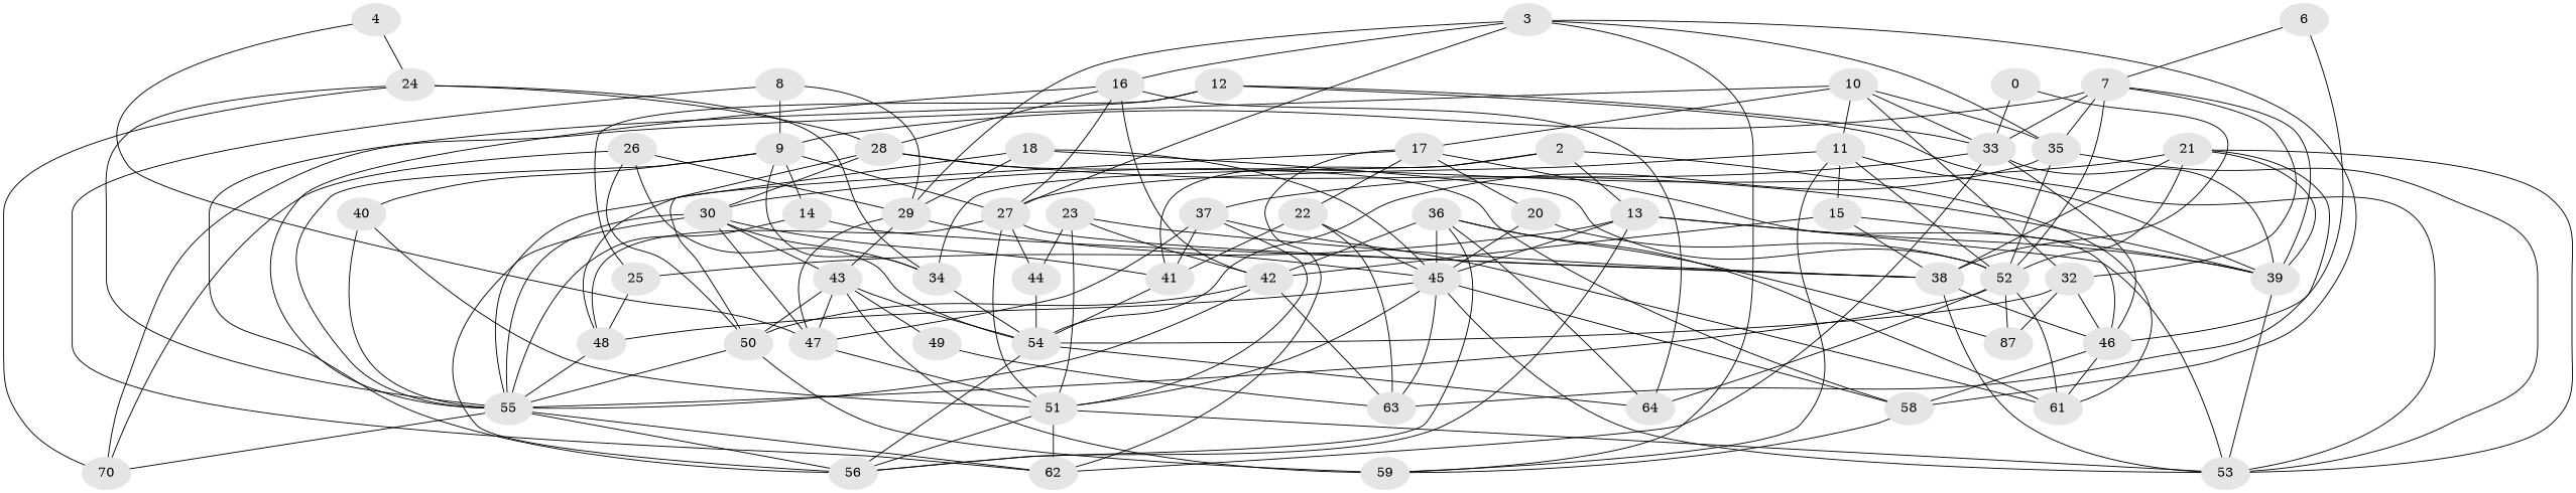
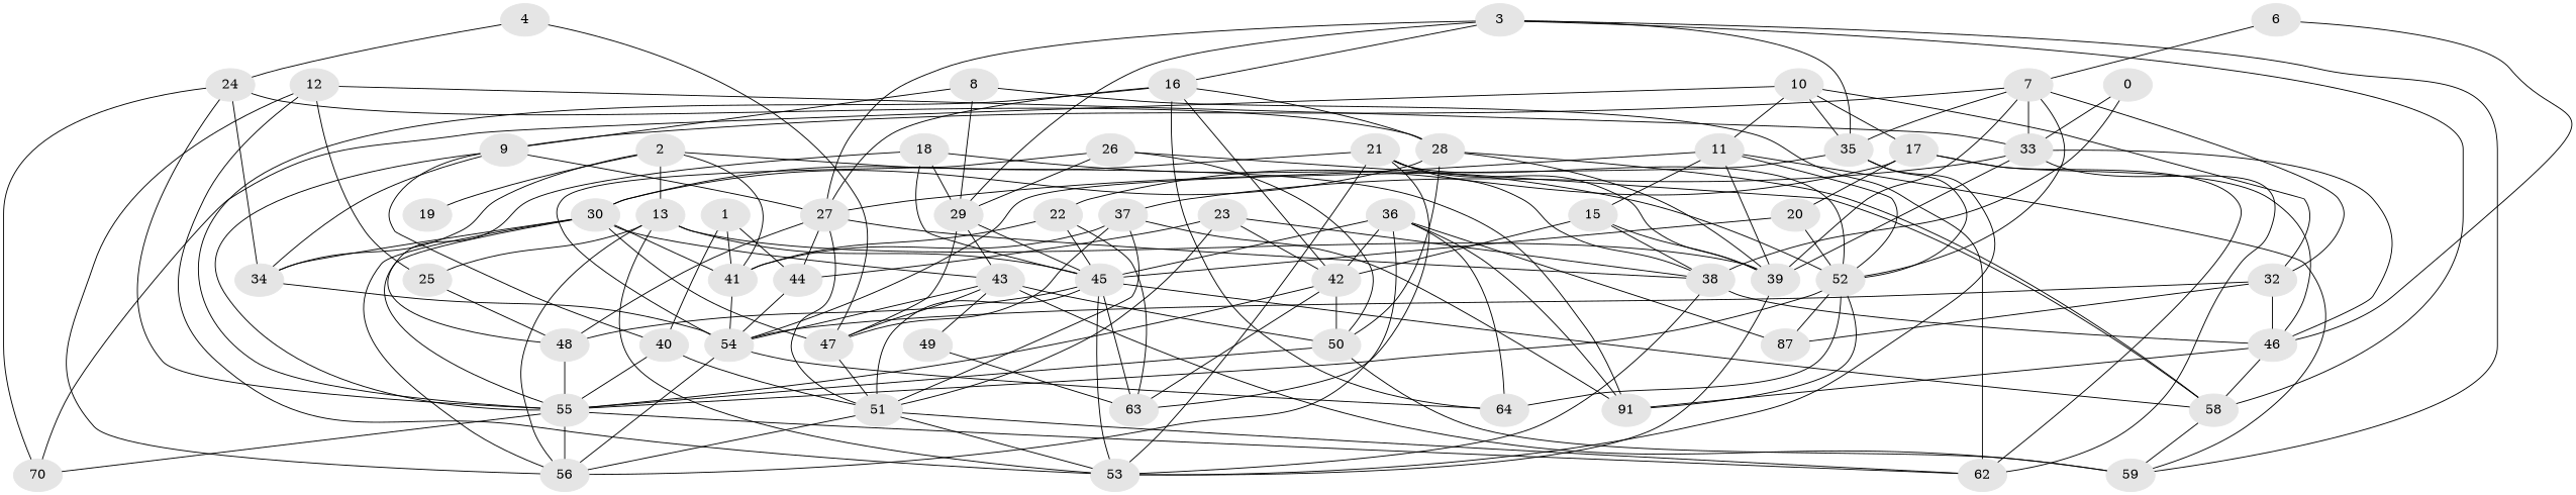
  graph {
    node [color=gray90 style=filled]
    edge [weight=1.0]
+   1
    40
    41
    44
    55
    51
    54
    2
    13
+   19
    34
-   61
+   61 [label=91]
    39
    25
    53
    56
    45
    3
    16
    27
    29
    35
    58
    59
    42
    28
    64
    17
    46
    62
    20
    22
    38
    48
    47
    43
    52
    4
    24
    n40 [label=70]
    n41 [label=0]
    33
    37
    6
    7
    9
    32
-   14
    n49 [label=87]
    8
    10
    11
    15
    12
    63
    50
    30
    18
    21
    23
    26
    49
    36
+   1 -- 40
+   1 -- 41
+   1 -- 44
    40 -- 55 [weight=3.0]
    40 -- 51
    41 -- 54
    44 -- 54
    55 -- 56
    55 -- 62
    55 -- n40
    51 -- 53
    51 -- 56
    51 -- 62
    54 -- 56
    54 -- 64
    2 -- 41
    2 -- 13
+   2 -- 19
    2 -- 34
    2 -- 61
    13 -- 39
    13 -- 25
    13 -- 53
    13 -- 56
    13 -- 45
    34 -- 54
    39 -- 53
    25 -- 48
    45 -- 51
    45 -- 53
    45 -- 58
    45 -- 48
    45 -- 63
    3 -- 16
    3 -- 27
    3 -- 29
    3 -- 35
    3 -- 58
    3 -- 59
    16 -- 55
    16 -- 27
    16 -- 42
    16 -- 28
    16 -- 64 [weight=2.0]
    27 -- 44
    27 -- 51
    27 -- 38
    27 -- 48
    29 -- 45
    29 -- 47
    29 -- 43
    35 -- 54
    35 -- 53
    35 -- 52
    58 -- 59
    42 -- 55
    42 -- 63
    42 -- 50
    28 -- 39
    28 -- 58
    28 -- 50
    28 -- 30
-   17 -- 55
    17 -- 46
    17 -- 62
    17 -- 20
    17 -- 22
    46 -- 61
    46 -- 58
    20 -- 45
    20 -- 52
    22 -- 41
    22 -- 45
    22 -- 63
    38 -- 53
    38 -- 46
    48 -- 55
    47 -- 51
    43 -- 54
    43 -- 59
    43 -- 47
    43 -- 50
    43 -- 49
    52 -- 55
    52 -- 61
    52 -- 64
    52 -- n49 [weight=2.0]
    4 -- 47
    4 -- 24
    24 -- 55
    24 -- 34
    24 -- 28 [weight=2.0]
    24 -- n40
    n41 -- 38
    n41 -- 33
    33 -- 39
    33 -- 46
    33 -- 62
    33 -- 37
    37 -- 41
    37 -- 51
    37 -- 61
    37 -- 47
    6 -- 46
    6 -- 7
    7 -- 39
    7 -- 35
    7 -- 52
    7 -- 33
    7 -- 9
    7 -- 32
    9 -- 40
    9 -- 55
    9 -- 34
    9 -- 27
-   9 -- 14
    32 -- 54
    32 -- 46
    32 -- n49
-   14 -- 55
-   14 -- 38
    8 -- 29
    8 -- 62
    8 -- 9
    10 -- 35
    10 -- 17
    10 -- n40
-   10 -- 33
    10 -- 32
    10 -- 11
    11 -- 39
    11 -- 27
    11 -- 59
    11 -- 52
    11 -- 15
    15 -- 39
    15 -- 42
    15 -- 38
    12 -- 25
    12 -- 53
    12 -- 56
    12 -- 33
    50 -- 55
    50 -- 59 [weight=2.0]
    30 -- 41
    30 -- 55
    30 -- 34
    30 -- 56
    30 -- 47 [weight=2.0]
    30 -- 43
    18 -- 45
    18 -- 29
    18 -- 48
    18 -- 52
    21 -- 39
    21 -- 53
    21 -- 38
    21 -- 52
    21 -- 63
    21 -- 30
    23 -- 44 [weight=2.0]
    23 -- 51
    23 -- 42
    23 -- 38
    26 -- 54
    26 -- 29
-   26 -- n40
+   26 -- 58
    26 -- 50
    49 -- 63
    36 -- 61
    36 -- 56
    36 -- 45
    36 -- 42
    36 -- 64
    36 -- n49
  }
